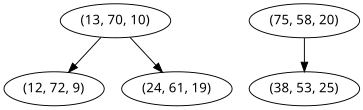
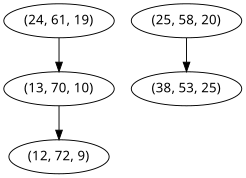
  digraph {
    fontname="Noto Sans"
    node [fontname="Noto Sans"]
    edge [fontname="Noto Sans"]
    "(13, 70, 10)"
    "(12, 72, 9)"
    "(24, 61, 19)"
-   "(25, 58, 20)" [label="(75, 58, 20)"]
+   "(25, 58, 20)"
    "(38, 53, 25)"
    "(13, 70, 10)" -> "(12, 72, 9)"
-   "(13, 70, 10)" -> "(24, 61, 19)"
+   "(24, 61, 19)" -> "(13, 70, 10)"
    "(25, 58, 20)" -> "(38, 53, 25)"
  }
